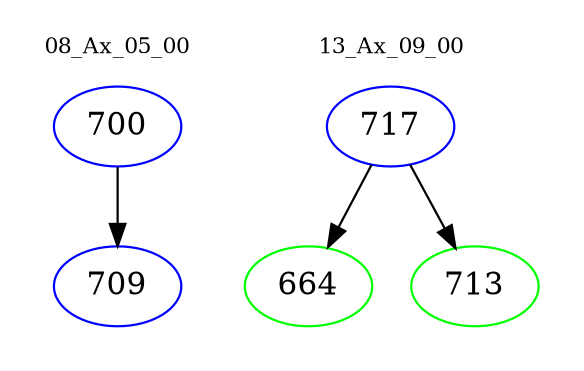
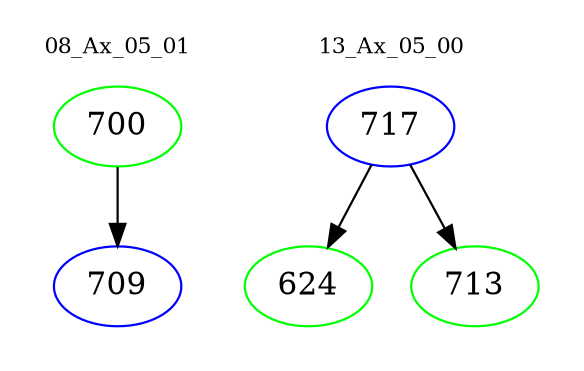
  digraph {
    node [color=blue]
    edge [color=black]
-   n1 [label=700]
+   n1 [color=green label=700]
    n2 [label=709]
    n3 [label=717]
-   n4 [color=green label=664]
+   n4 [color=green label=624]
    n5 [color=green label=713]
    subgraph cluster_1 {
      color=white
      fontsize=10
-     label="08_Ax_05_00"
+     label="08_Ax_05_01"
      n1
      n2
    }
    subgraph cluster_2 {
      color=white
      fontsize=10
-     label="13_Ax_09_00"
+     label="13_Ax_05_00"
      n3
      n4
      n5
    }
    n1 -> n2
    n3 -> n4
    n3 -> n5
  }
